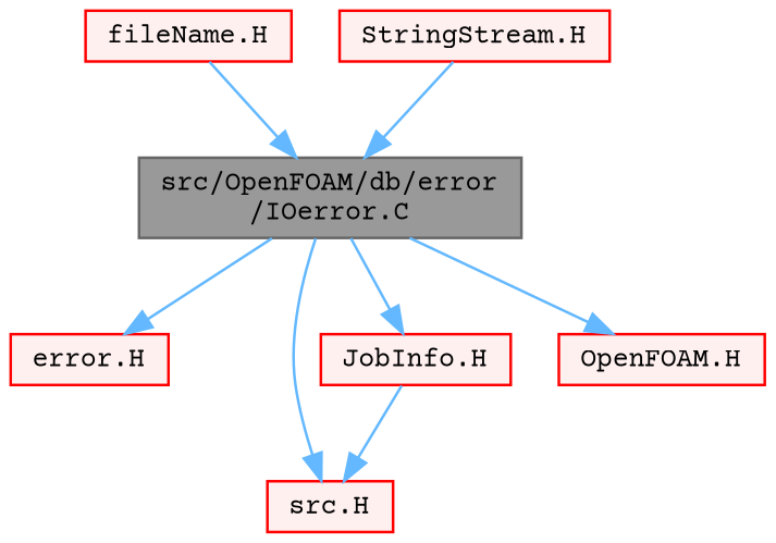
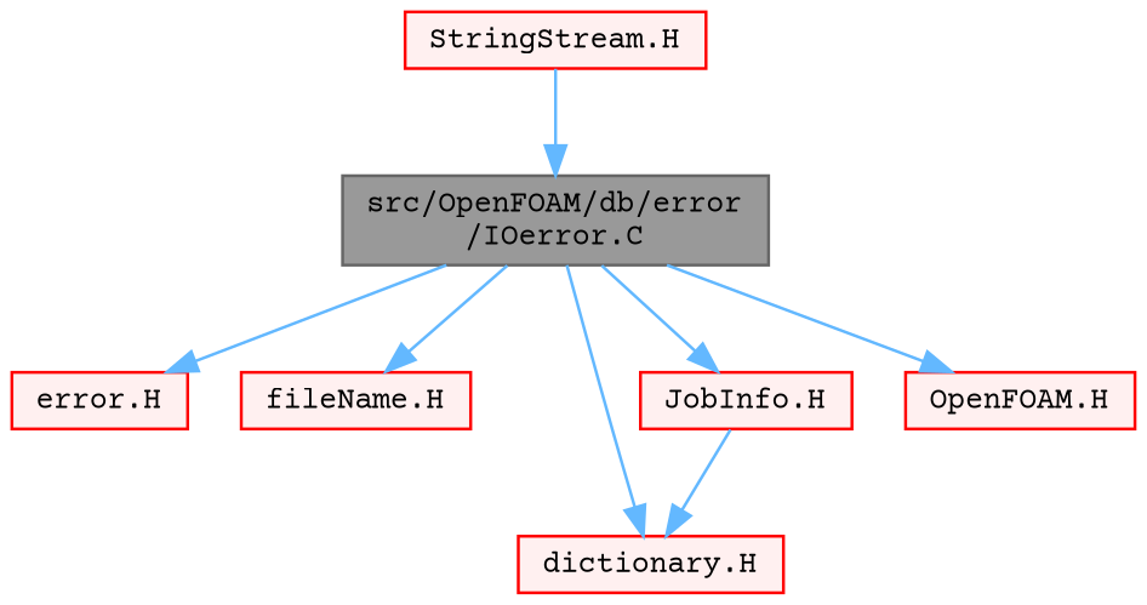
  digraph {
    fontname="Courier Prime"
    node [color=red fillcolor="#FFF0F0" fontname="Courier Prime" fontsize=10 shape=box style=filled]
    edge [color=steelblue1 fontname="Courier Prime" fontsize=10 labelfontname=Helvetica labelfontsize=10 style=solid]
    n1 [color=gray40 fillcolor=grey60 fontcolor=black height=0.2 label="src/OpenFOAM/db/error\l/IOerror.C" width=0.4]
    n2 [height=0.2 label="error.H" width=0.4]
    n3 [height=0.2 label="fileName.H" width=0.4]
-   n4 [height=0.2 label="src.H" width=0.4]
+   n4 [height=0.2 label="dictionary.H" width=0.4]
    n5 [height=0.2 label="JobInfo.H" width=0.4]
    n6 [height=0.2 label="OpenFOAM.H" width=0.4]
    n7 [height=0.2 label="StringStream.H" width=0.4]
    n1 -> n2
-   n3 -> n1
+   n1 -> n3
    n1 -> n4
    n1 -> n5
    n1 -> n6
    n5 -> n4
    n7 -> n1
  }
